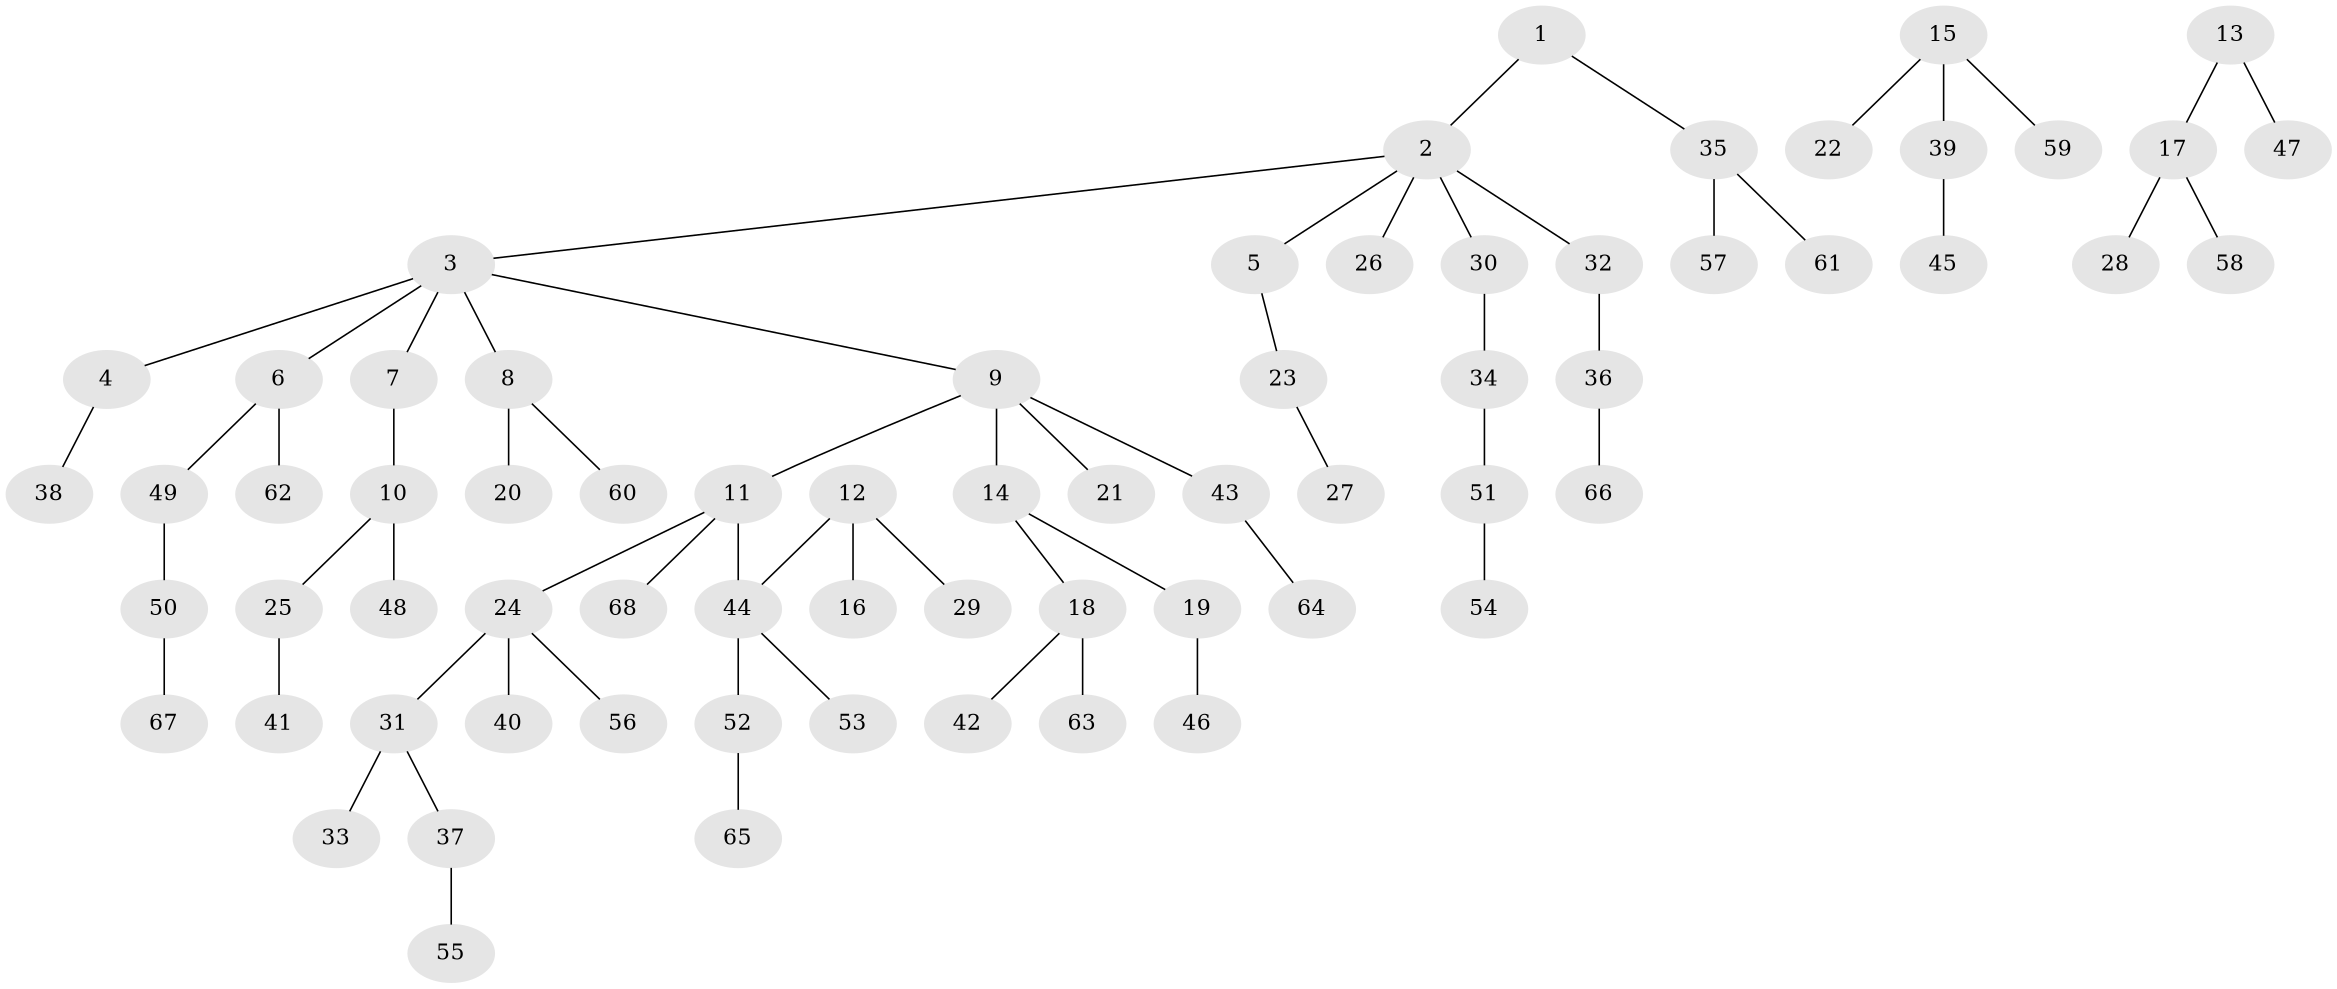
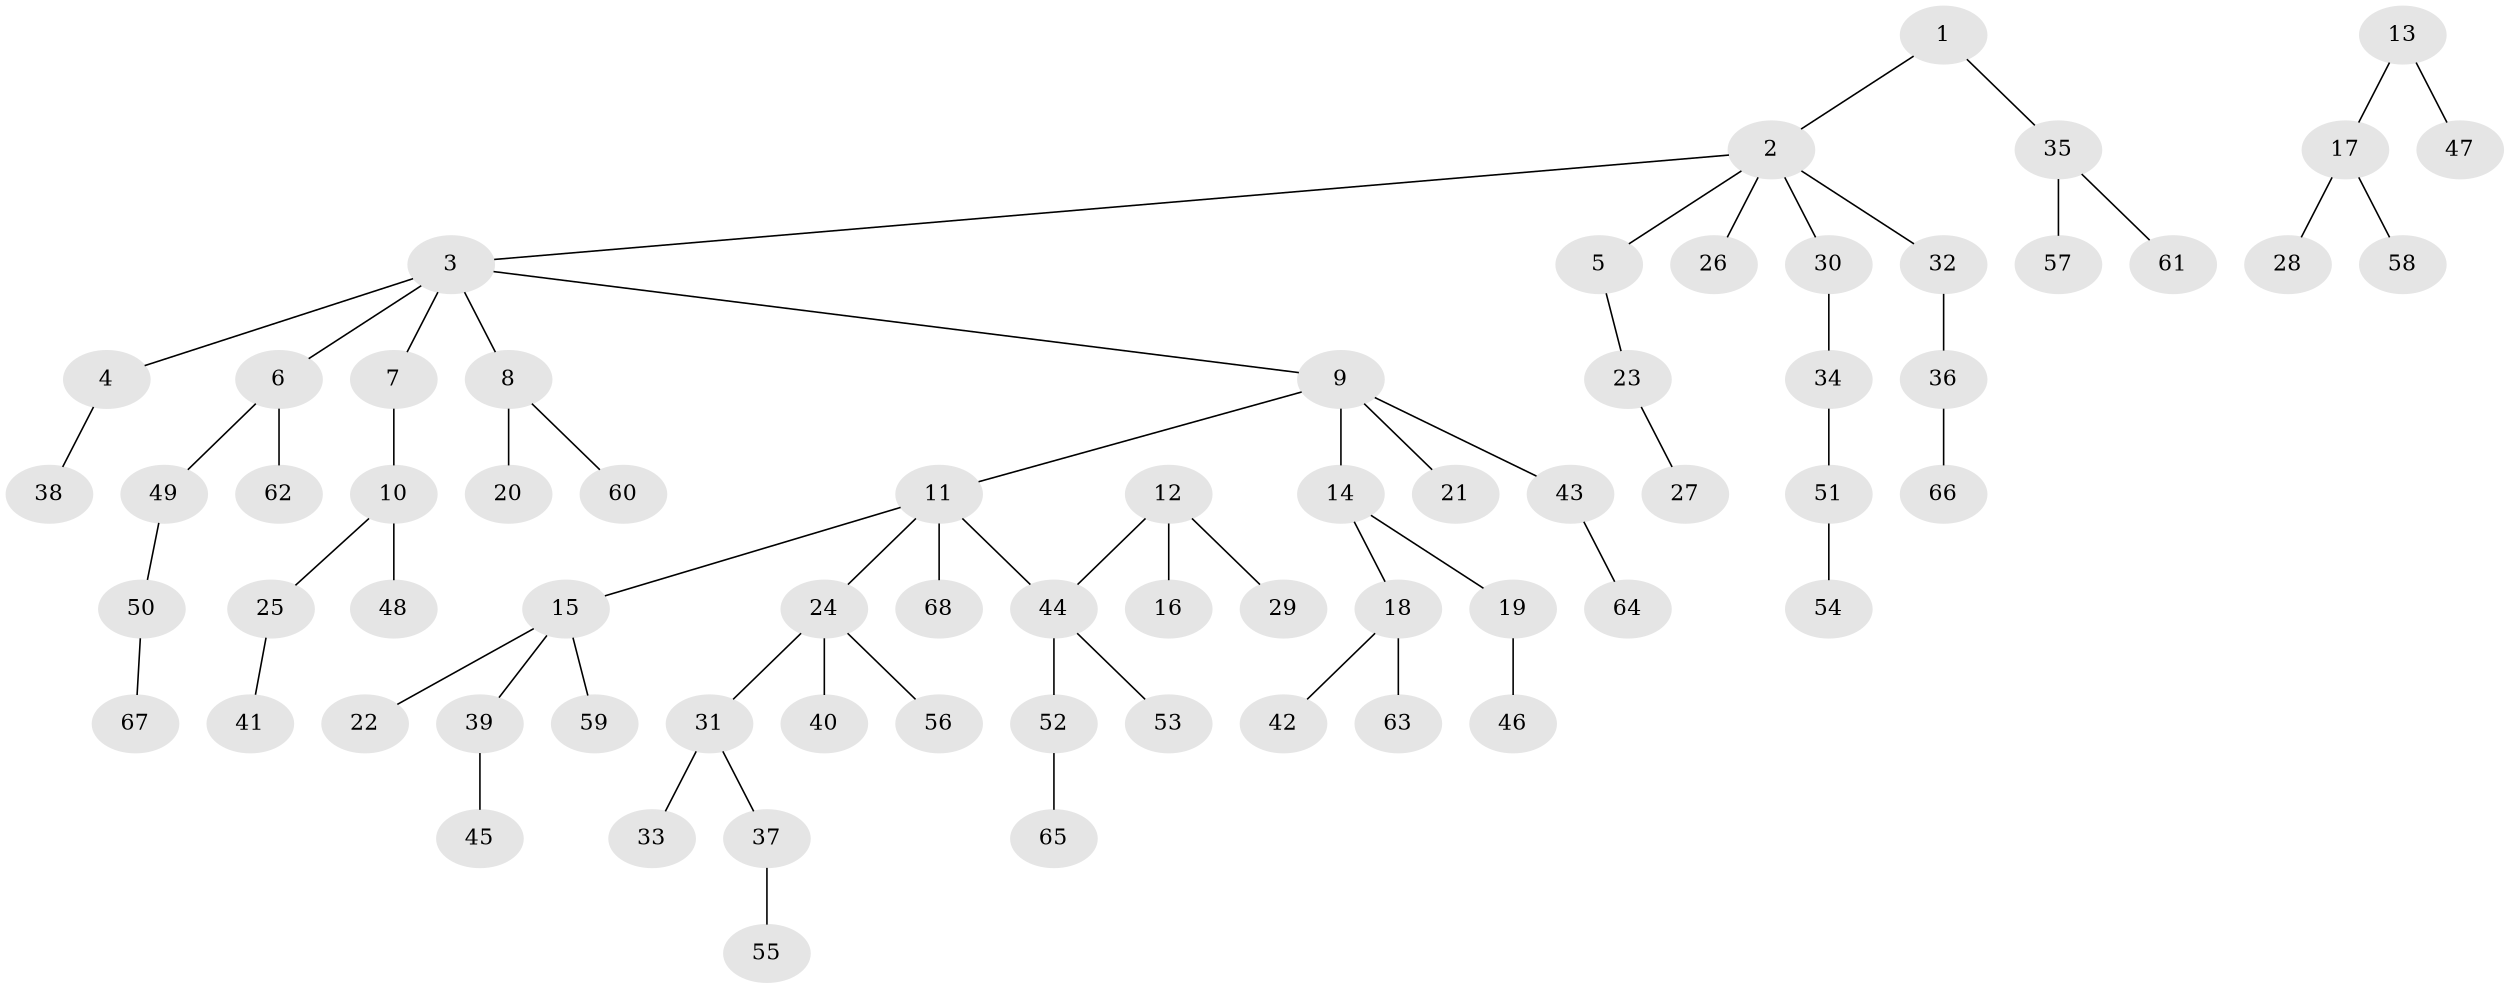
  graph {
    node [color=gray90 style=filled]
    1
    2
    35
    3
    5
    26
    30
    32
    57
    61
    4
    6
    7
    8
    9
    23
    34
    36
    38
    49
    62
    10
    20
    60
    11
    14
    21
    43
    27
    50
    25
    48
    15
    24
    68
    44
    18
    19
    64
    13
    17
    47
    41
    12
    16
    29
    22
    39
    59
    31
    40
    56
    52
    53
    28
    58
    42
    63
    46
    45
    33
    37
    51
    55
    66
    54
    65
    67
    1 -- 2
    1 -- 35
    2 -- 3
    2 -- 5
    2 -- 26
    2 -- 30
    2 -- 32
    35 -- 57
    35 -- 61
    3 -- 4
    3 -- 6
    3 -- 7
    3 -- 8
    3 -- 9
    5 -- 23
    30 -- 34
    32 -- 36
    4 -- 38
    6 -- 49
    6 -- 62
    7 -- 10
    8 -- 20
    8 -- 60
    9 -- 11
    9 -- 14
    9 -- 21
    9 -- 43
    23 -- 27
    34 -- 51
    36 -- 66
    49 -- 50
    10 -- 25
    10 -- 48
+   11 -- 15
    11 -- 24
    11 -- 68
    11 -- 44
    14 -- 18
    14 -- 19
    43 -- 64
    50 -- 67
    25 -- 41
    15 -- 22
    15 -- 39
    15 -- 59
    24 -- 31
    24 -- 40
    24 -- 56
    44 -- 52
    44 -- 53
    18 -- 42
    18 -- 63
    19 -- 46
    13 -- 17
    13 -- 47
    17 -- 28
    17 -- 58
    12 -- 44
    12 -- 16
    12 -- 29
    39 -- 45
    31 -- 33
    31 -- 37
    52 -- 65
    37 -- 55
    51 -- 54
  }
